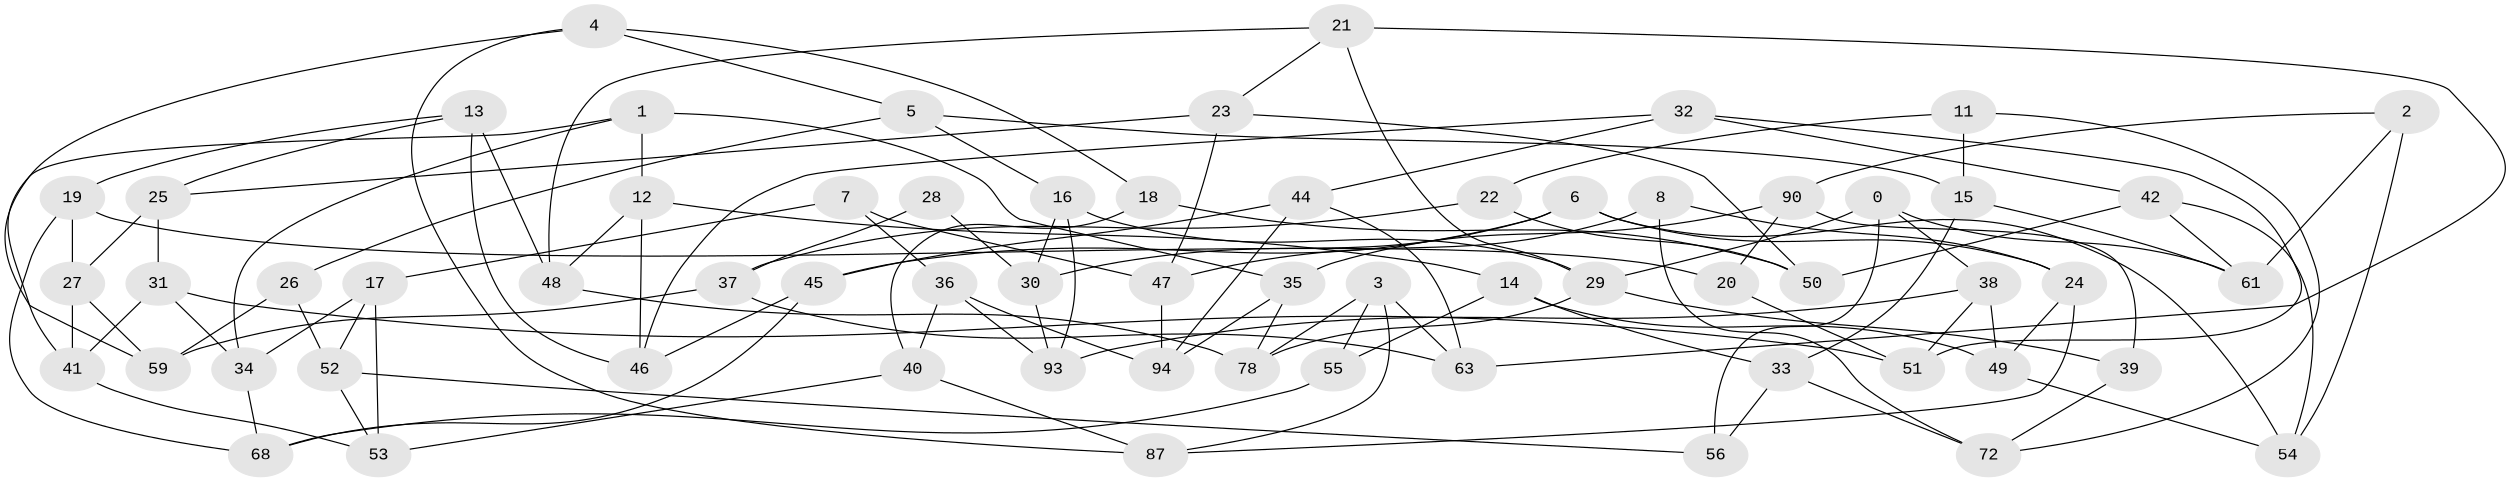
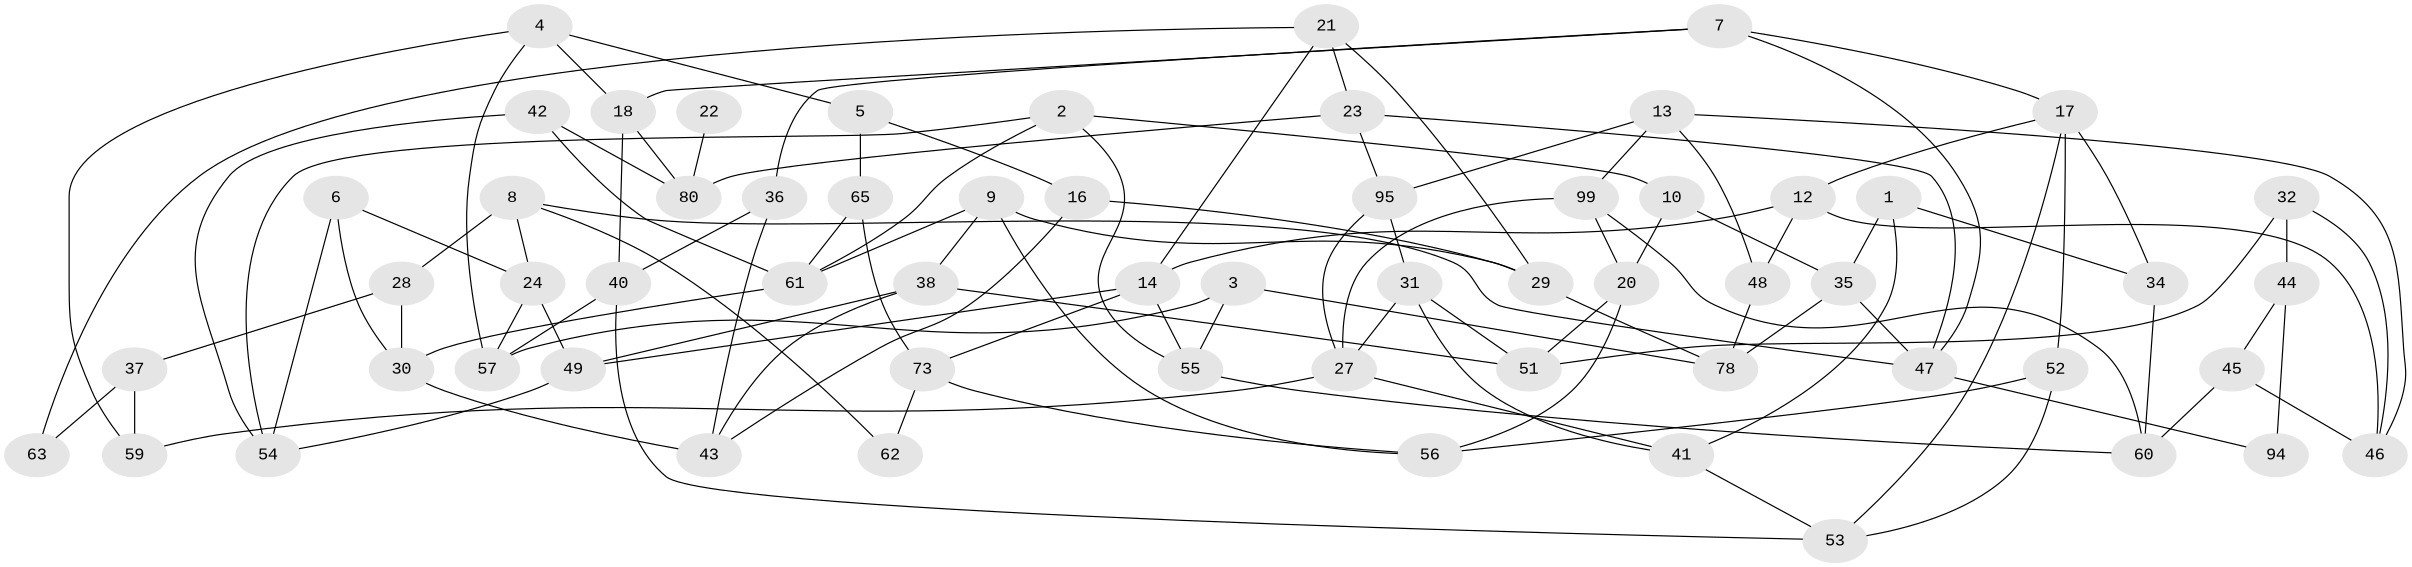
  graph {
    fontname="Liberation Mono"
    node [color=gray90 fontname="Liberation Mono" style=filled]
    edge [fontname="Liberation Mono"]
    1
    12
    34
    35
    41
    14
    46
    48
-   60 [label=68]
+   60
    n10 [label=78]
    n11 [label=94]
    53
    2
-   10 [label=90]
+   10
    54
    55
    61
    20
-   39
    3
-   57 [label=87]
+   57
    63
    4
    5
    18
    59
-   15
+   15 [label=65]
    16
-   26
    40
-   50
-   33
+   50 [label=80]
+   33 [label=73]
    30
    29
-   43 [label=93]
+   43
    52
    6
    24
    45
    49
    7
    17
    36
    47
    8
    28
-   62 [label=72]
+   62
    37
-   9 [label=0]
+   9
    38
    56
-   11
    22
    51
    13
-   19
-   25
+   19 [label=99]
+   25 [label=95]
    27
    31
    21
    23
    32
    42
    44
-   1 -- 12
+   17 -- 12
    1 -- 34
    1 -- 35
    1 -- 41
    12 -- 14
    12 -- 46
    12 -- 48
    34 -- 60
    35 -- n10
-   35 -- n11
+   35 -- 47
    41 -- 53
    14 -- 55
    14 -- 33
    14 -- 49
    48 -- n10
    2 -- 10
    2 -- 54
+   2 -- 55
    2 -- 61
    10 -- 35
    10 -- 20
-   10 -- 39
    55 -- 60
+   20 -- 56
    20 -- 51
-   39 -- 62
    3 -- n10
    3 -- 55
    3 -- 57
-   3 -- 63
    4 -- 57
    4 -- 5
    4 -- 18
    4 -- 59
    5 -- 15
    5 -- 16
-   5 -- 26
    18 -- 40
    18 -- 50
    15 -- 61
    15 -- 33
-   16 -- 30
+   61 -- 30
    16 -- 29
    16 -- 43
-   26 -- 59
-   26 -- 52
    40 -- 53
    40 -- 57
    33 -- 62
    33 -- 56
    30 -- 43
    29 -- n10
-   29 -- 39
    52 -- 53
    52 -- 56
    6 -- 54
    6 -- 30
    6 -- 24
-   6 -- 45
    24 -- 57
    24 -- 49
    45 -- 46
    45 -- 60
    49 -- 54
+   7 -- 18
    7 -- 17
    7 -- 36
    7 -- 47
    17 -- 34
    17 -- 53
    17 -- 52
-   36 -- n11
    36 -- 40
    36 -- 43
    47 -- n11
    8 -- 24
    8 -- 47
+   8 -- 28
    8 -- 62
    28 -- 30
    28 -- 37
    37 -- 63
    37 -- 59
    9 -- 61
    9 -- 29
    9 -- 38
    9 -- 56
    38 -- 43
    38 -- 49
    38 -- 51
-   11 -- 15
-   11 -- 62
-   11 -- 22
    22 -- 50
-   22 -- 37
    13 -- 46
    13 -- 48
    13 -- 19
    13 -- 25
    19 -- 60
    19 -- 20
    19 -- 27
    25 -- 27
    25 -- 31
    27 -- 41
    27 -- 59
-   31 -- 34
+   31 -- 27
    31 -- 41
    31 -- 51
-   21 -- 48
+   21 -- 14
    21 -- 63
    21 -- 29
    21 -- 23
    23 -- 50
    23 -- 47
    23 -- 25
    32 -- 46
    32 -- 51
-   32 -- 42
    32 -- 44
    42 -- 54
    42 -- 61
    42 -- 50
    44 -- n11
-   44 -- 63
    44 -- 45
  }
